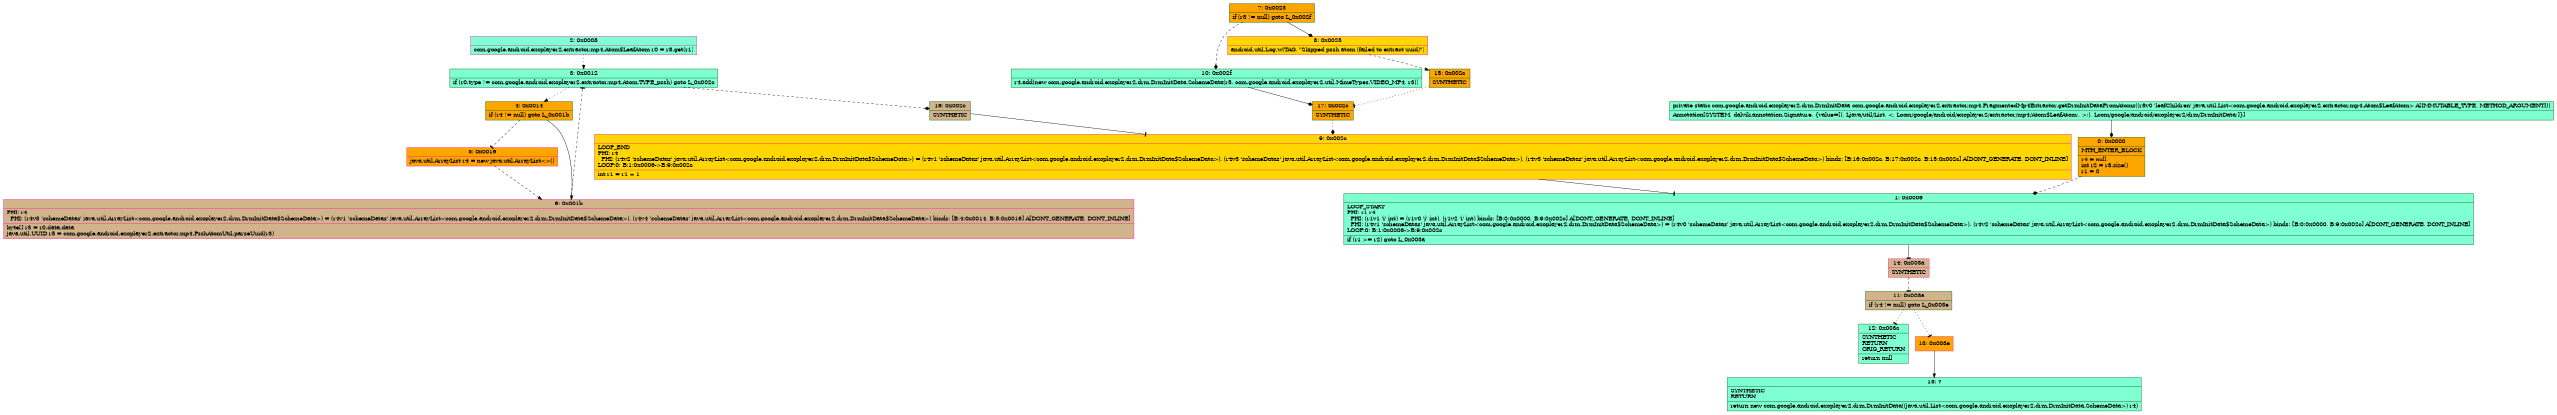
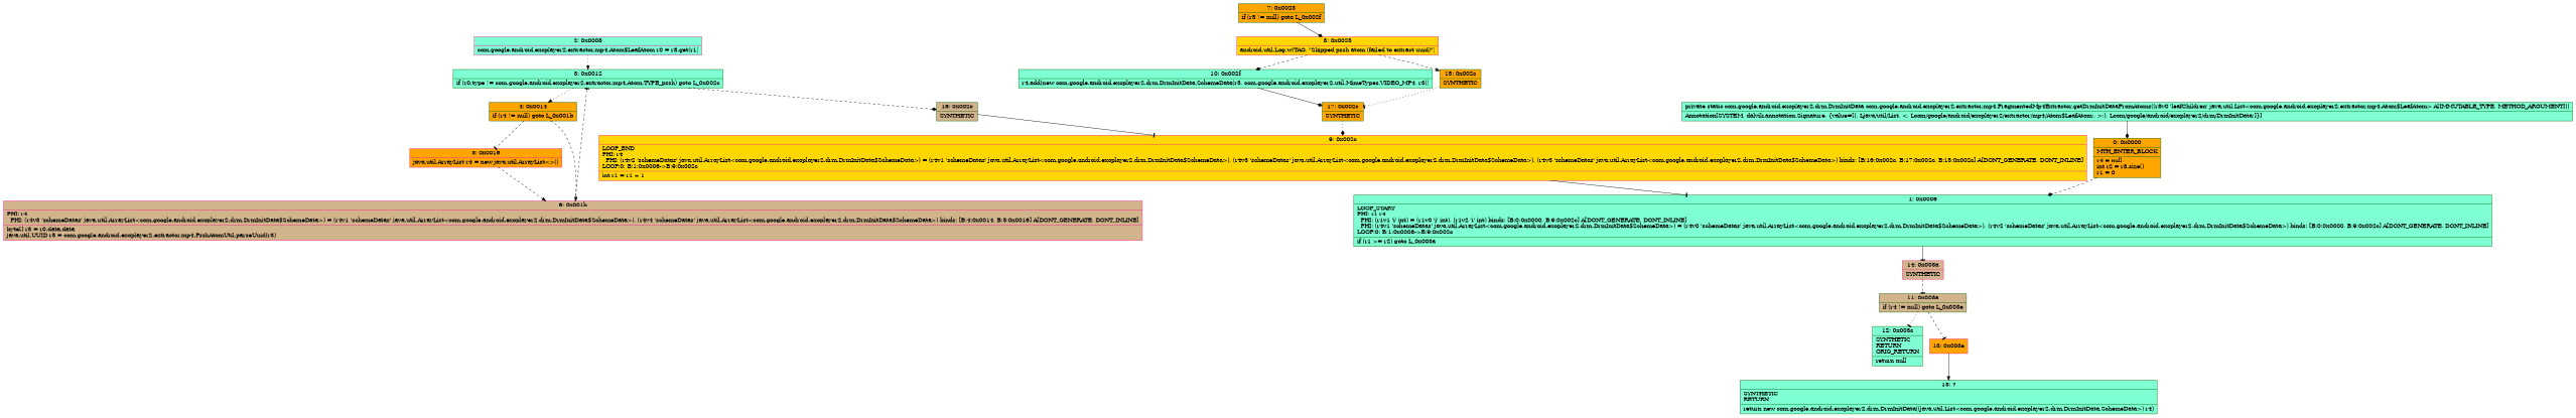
  digraph {
    node [color=darkgreen fillcolor=orange shape=record style=filled]
    edge [arrowhead=tee style=dashed]
    n1 [label="{0\:\ 0x0000|MTH_ENTER_BLOCK\l|r4 = null\lint r2 = r8.size()\lr1 = 0\l}"]
    n2 [fillcolor=aquamarine label="{1\:\ 0x0006|LOOP_START\lPHI: r1 r4 \l  PHI: (r1v1 'i' int) = (r1v0 'i' int), (r1v2 'i' int) binds: [B:0:0x0000, B:9:0x002c] A[DONT_GENERATE, DONT_INLINE]\l  PHI: (r4v1 'schemeDatas' java.util.ArrayList\<com.google.android.exoplayer2.drm.DrmInitData$SchemeData\>) = (r4v0 'schemeDatas' java.util.ArrayList\<com.google.android.exoplayer2.drm.DrmInitData$SchemeData\>), (r4v2 'schemeDatas' java.util.ArrayList\<com.google.android.exoplayer2.drm.DrmInitData$SchemeData\>) binds: [B:0:0x0000, B:9:0x002c] A[DONT_GENERATE, DONT_INLINE]\lLOOP:0: B:1:0x0006\-\>B:9:0x002c\l|if (r1 \>= r2) goto L_0x003a\l}"]
    n3 [color=deeppink fillcolor=tan label="{14\:\ 0x003a|SYNTHETIC\l}"]
    n4 [color=deeppink fillcolor=aquamarine label="{2\:\ 0x0008|com.google.android.exoplayer2.extractor.mp4.Atom$LeafAtom r0 = r8.get(r1)\l}"]
    n5 [fillcolor=aquamarine label="{3\:\ 0x0012|if (r0.type != com.google.android.exoplayer2.extractor.mp4.Atom.TYPE_pssh) goto L_0x002c\l}"]
    n6 [fillcolor=tan label="{11\:\ 0x003a|if (r4 != null) goto L_0x003e\l}"]
    n7 [label="{4\:\ 0x0014|if (r4 != null) goto L_0x001b\l}"]
    n8 [fillcolor=tan label="{16\:\ 0x002c|SYNTHETIC\l}"]
    n9 [color=deeppink label="{5\:\ 0x0016|java.util.ArrayList r4 = new java.util.ArrayList\<\>()\l}"]
    n10 [color=deeppink fillcolor=tan label="{6\:\ 0x001b|PHI: r4 \l  PHI: (r4v3 'schemeDatas' java.util.ArrayList\<com.google.android.exoplayer2.drm.DrmInitData$SchemeData\>) = (r4v1 'schemeDatas' java.util.ArrayList\<com.google.android.exoplayer2.drm.DrmInitData$SchemeData\>), (r4v4 'schemeDatas' java.util.ArrayList\<com.google.android.exoplayer2.drm.DrmInitData$SchemeData\>) binds: [B:4:0x0014, B:5:0x0016] A[DONT_GENERATE, DONT_INLINE]\l|byte[] r3 = r0.data.data\ljava.util.UUID r5 = com.google.android.exoplayer2.extractor.mp4.PsshAtomUtil.parseUuid(r3)\l}"]
    n11 [color=deeppink fillcolor=gold label="{9\:\ 0x002c|LOOP_END\lPHI: r4 \l  PHI: (r4v2 'schemeDatas' java.util.ArrayList\<com.google.android.exoplayer2.drm.DrmInitData$SchemeData\>) = (r4v1 'schemeDatas' java.util.ArrayList\<com.google.android.exoplayer2.drm.DrmInitData$SchemeData\>), (r4v3 'schemeDatas' java.util.ArrayList\<com.google.android.exoplayer2.drm.DrmInitData$SchemeData\>), (r4v3 'schemeDatas' java.util.ArrayList\<com.google.android.exoplayer2.drm.DrmInitData$SchemeData\>) binds: [B:16:0x002c, B:17:0x002c, B:15:0x002c] A[DONT_GENERATE, DONT_INLINE]\lLOOP:0: B:1:0x0006\-\>B:9:0x002c\l|int r1 = r1 + 1\l}"]
    n12 [label="{7\:\ 0x0023|if (r5 != null) goto L_0x002f\l}"]
    n13 [color=deeppink fillcolor=gold label="{8\:\ 0x0025|android.util.Log.w(TAG, \"Skipped pssh atom (failed to extract uuid)\")\l}"]
    n14 [fillcolor=aquamarine label="{10\:\ 0x002f|r4.add(new com.google.android.exoplayer2.drm.DrmInitData.SchemeData(r5, com.google.android.exoplayer2.util.MimeTypes.VIDEO_MP4, r3))\l}"]
    n15 [label="{15\:\ 0x002c|SYNTHETIC\l}"]
    n16 [label="{17\:\ 0x002c|SYNTHETIC\l}"]
    n17 [fillcolor=aquamarine label="{12\:\ 0x003c|SYNTHETIC\lRETURN\lORIG_RETURN\l|return null\l}"]
    n18 [color=deeppink label="{13\:\ 0x003e}"]
    n19 [fillcolor=aquamarine label="{18\:\ ?|SYNTHETIC\lRETURN\l|return new com.google.android.exoplayer2.drm.DrmInitData((java.util.List\<com.google.android.exoplayer2.drm.DrmInitData.SchemeData\>) r4)\l}"]
    n20 [fillcolor=aquamarine label="{private static com.google.android.exoplayer2.drm.DrmInitData com.google.android.exoplayer2.extractor.mp4.FragmentedMp4Extractor.getDrmInitDataFromAtoms((r8v0 'leafChildren' java.util.List\<com.google.android.exoplayer2.extractor.mp4.Atom$LeafAtom\> A[IMMUTABLE_TYPE, METHOD_ARGUMENT]))  | Annotation[SYSTEM, dalvik.annotation.Signature, \{value=[(, Ljava\/util\/List, \<, Lcom\/google\/android\/exoplayer2\/extractor\/mp4\/Atom$LeafAtom;, \>;), Lcom\/google\/android\/exoplayer2\/drm\/DrmInitData;]\}]\l}"]
    n1 -> n2 [arrowhead=diamond]
    n2 -> n3 [style=solid]
    n3 -> n6
    n4 -> n5 [arrowhead=normal style=dotted]
    n5 -> n7 [arrowhead=normal style=dotted]
    n5 -> n8 [arrowhead=diamond]
    n6 -> n17 [style=dotted]
-   n6 -> n18 [style=dotted]
+   n6 -> n18
    n7 -> n9
-   n7 -> n10 [arrowhead=normal style=solid]
+   n7 -> n10 [arrowhead=normal]
    n8 -> n11 [style=solid]
    n9 -> n10 [arrowhead=normal]
    n10 -> n5
    n11 -> n2 [style=solid]
    n12 -> n13 [arrowhead=diamond style=solid]
-   n12 -> n14 [arrowhead=diamond]
+   n13 -> n14 [arrowhead=diamond]
    n13 -> n15 [arrowhead=normal]
    n14 -> n16 [arrowhead=diamond style=solid]
    n15 -> n16 [style=dotted]
    n16 -> n11 [arrowhead=diamond style=dotted]
    n18 -> n19 [arrowhead=normal style=solid]
    n20 -> n1 [arrowhead=diamond style=solid]
  }
